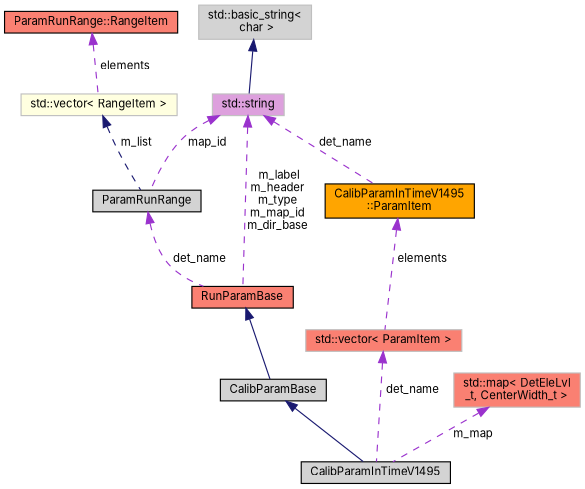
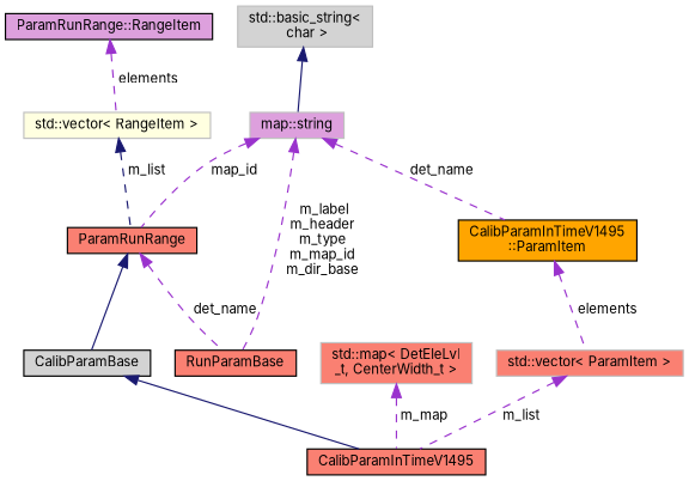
  digraph {
    fontname=Inter
    node [color=black fillcolor=lightgrey fontname=Inter fontsize=10 shape=record style=filled]
    edge [color=darkorchid3 dir=back fontname=Inter fontsize=10 labelfontname=FreeSans labelfontsize=10 style=dashed]
-   n1 [fontcolor=black height=0.2 label=CalibParamInTimeV1495 width=0.4]
+   n1 [fillcolor=salmon fontcolor=black height=0.2 label=CalibParamInTimeV1495 width=0.4]
    n2 [height=0.2 label=CalibParamBase width=0.4]
    n3 [fillcolor=salmon height=0.2 label=RunParamBase width=0.4]
-   n4 [color=grey75 fillcolor=plum height=0.2 label="std::string" width=0.4]
+   n4 [color=grey75 fillcolor=plum height=0.2 label="map::string" width=0.4]
    n5 [fillcolor=orange height=0.2 label="CalibParamInTimeV1495\l::ParamItem" width=0.4]
-   n6 [height=0.2 label=ParamRunRange width=0.4]
-   n7 [fillcolor=salmon height=0.2 label="ParamRunRange::RangeItem" width=0.4]
+   n6 [fillcolor=salmon height=0.2 label=ParamRunRange width=0.4]
+   n7 [fillcolor=plum height=0.2 label="ParamRunRange::RangeItem" width=0.4]
    n8 [color=grey75 fillcolor=lightyellow height=0.2 label="std::vector\< RangeItem \>" width=0.4]
    n9 [color=grey75 fillcolor=salmon height=0.2 label="std::vector\< ParamItem \>" width=0.4]
    n10 [color=grey75 height=0.2 label="std::basic_string\<\l char \>" width=0.4]
    n11 [color=grey75 fillcolor=salmon height=0.2 label="std::map\< DetEleLvl\l_t, CenterWidth_t \>" width=0.4]
    n2 -> n1 [color=midnightblue style=solid]
-   n3 -> n2 [color=midnightblue style=solid]
+   n6 -> n2 [color=midnightblue style=solid]
    n4 -> n3 [label=" m_label\nm_header\nm_type\nm_map_id\nm_dir_base"]
    n4 -> n5 [label=" det_name"]
    n4 -> n6 [label=" map_id"]
    n5 -> n9 [label=" elements"]
    n6 -> n3 [label=" det_name"]
    n7 -> n8 [label=" elements"]
    n8 -> n6 [color=midnightblue label=" m_list"]
-   n9 -> n1 [label=" det_name"]
+   n9 -> n1 [label=" m_list"]
    n10 -> n4 [color=midnightblue style=solid]
    n11 -> n1 [label=" m_map"]
  }
